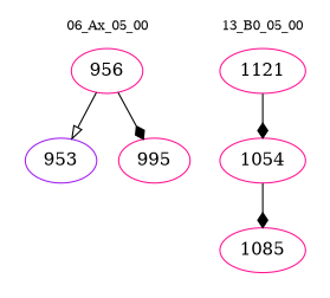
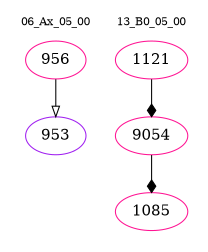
  digraph {
    node [color=deeppink]
    edge [arrowhead=diamond color=black]
    n1 [label=956]
    n2 [color=purple label=953]
-   n3 [label=995]
-   n4 [label=1054]
+   n4 [label=9054]
    n5 [label=1085]
    n6 [label=1121]
    subgraph cluster_1 {
      color=white
      fontsize=10
      label="06_Ax_05_00"
      n1
      n2
-     n3
    }
    subgraph cluster_2 {
      color=white
      fontsize=10
      label="13_B0_05_00"
      n4
      n5
      n6
    }
    n1 -> n2 [arrowhead=onormal]
-   n1 -> n3
    n4 -> n5
    n6 -> n4
  }
